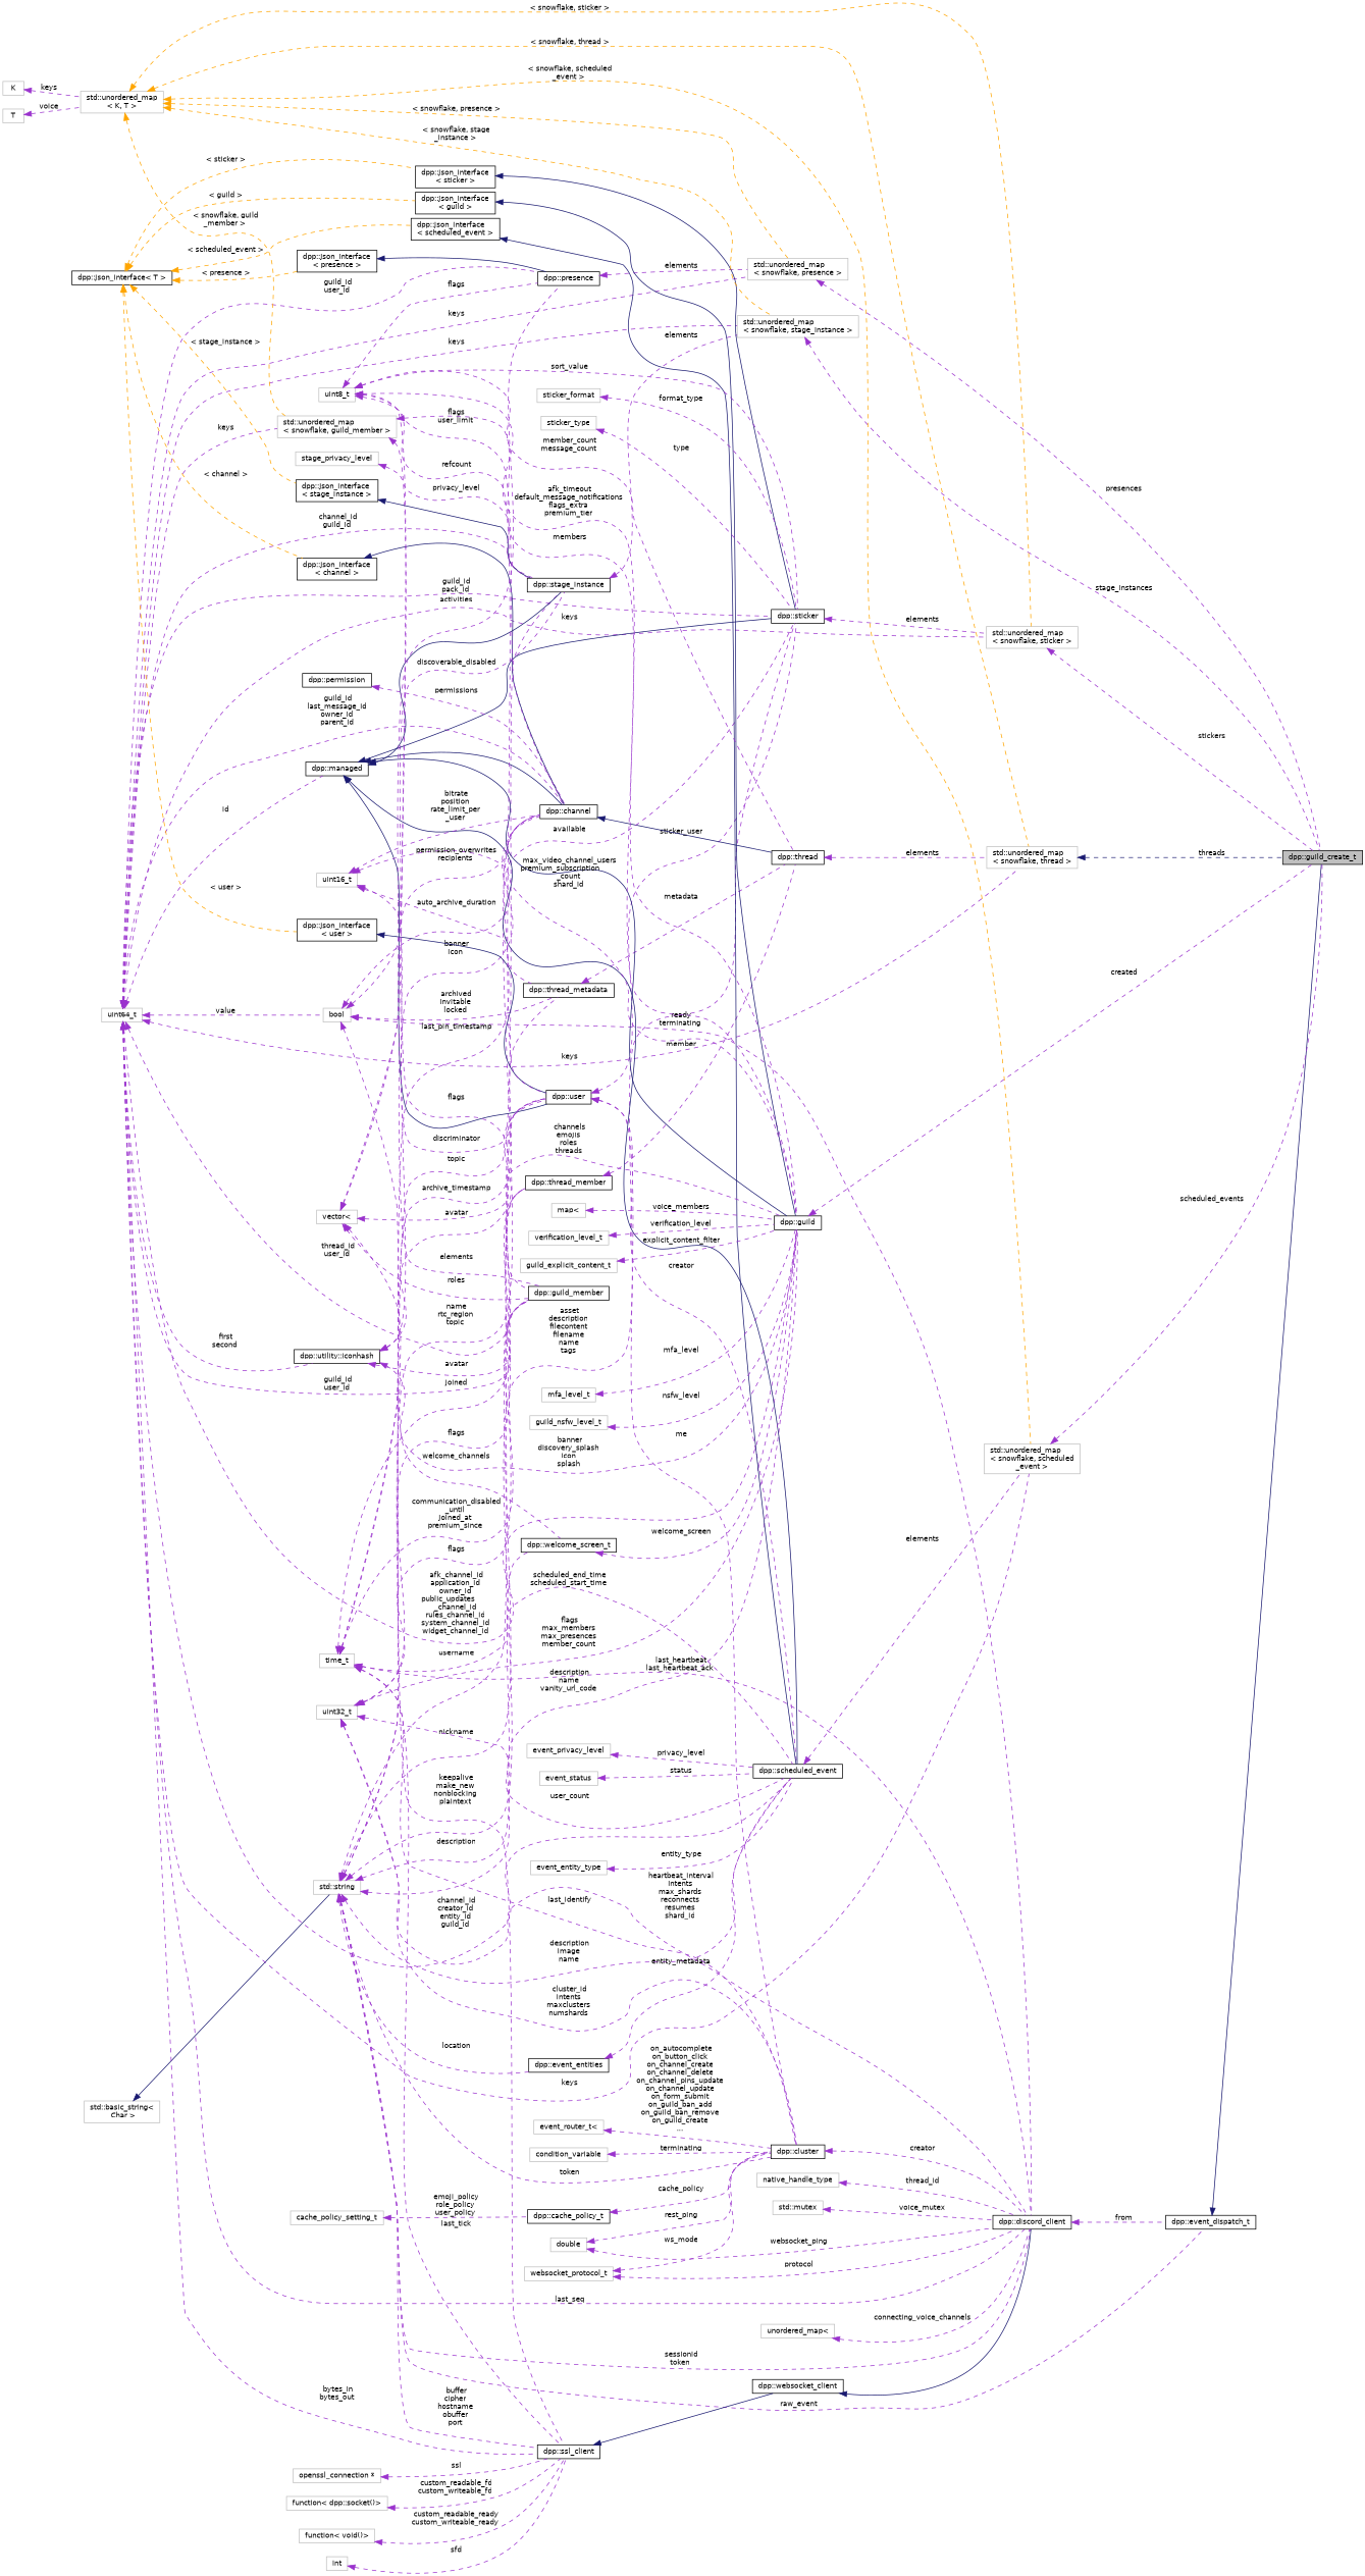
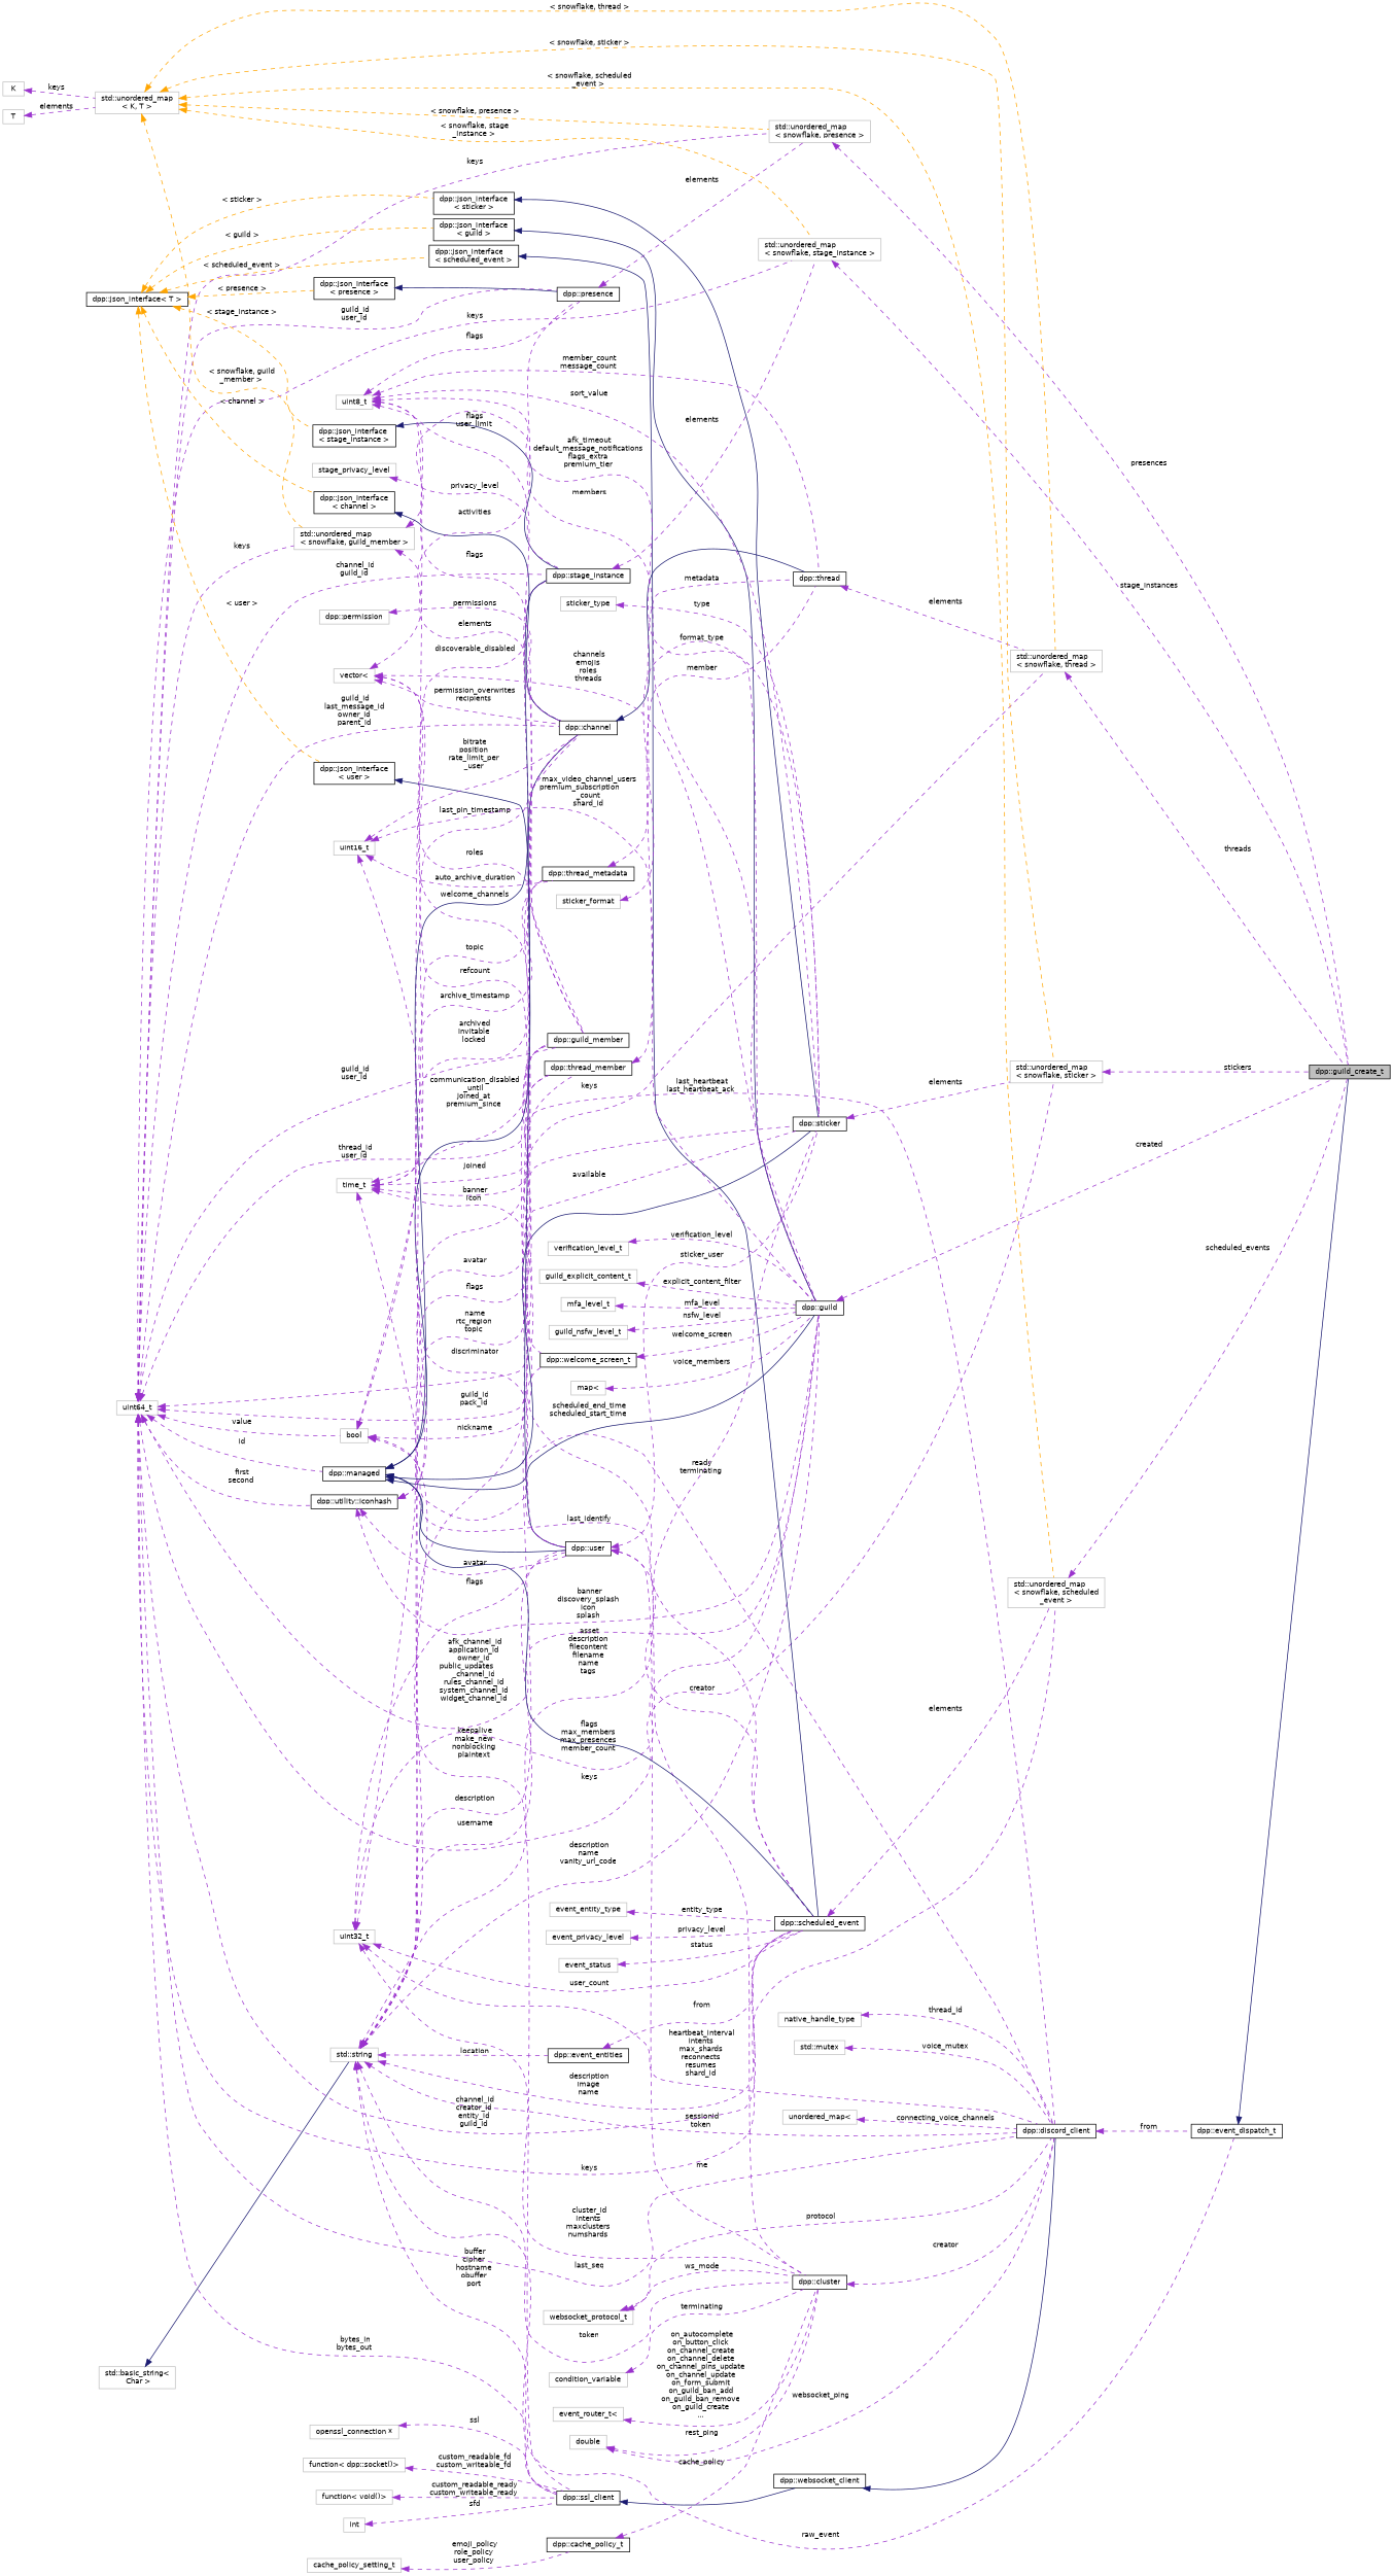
  digraph {
    rankdir=LR
    node [color=grey75 fontname=Helvetica fontsize=10 shape=record]
    edge [color=darkorchid3 dir=back fontname=Helvetica fontsize=10 labelfontname=Helvetica labelfontsize=10 style=dashed]
    n1 [color=black fillcolor=grey75 fontcolor=black height=0.2 label="dpp::guild_create_t" style=filled width=0.4]
    n2 [color=black height=0.2 label="dpp::event_dispatch_t" width=0.4]
    n3 [height=0.2 label="std::string" width=0.4]
    n4 [color=black height=0.2 label="dpp::discord_client" width=0.4]
    n5 [color=black height=0.2 label="dpp::ssl_client" width=0.4]
    n6 [color=black height=0.2 label="dpp::cluster" width=0.4]
    n7 [color=black height=0.2 label="dpp::user" width=0.4]
    n8 [color=black height=0.2 label="dpp::guild" width=0.4]
    n9 [color=black height=0.2 label="dpp::guild_member" width=0.4]
    n10 [color=black height=0.2 label="dpp::welcome_screen_t" width=0.4]
    n11 [color=black height=0.2 label="dpp::scheduled_event" width=0.4]
    n12 [color=black height=0.2 label="dpp::event_entities" width=0.4]
    n13 [color=black height=0.2 label="dpp::stage_instance" width=0.4]
    n14 [color=black height=0.2 label="dpp::channel" width=0.4]
    n15 [color=black height=0.2 label="dpp::sticker" width=0.4]
    n16 [color=black height=0.2 label="dpp::websocket_client" width=0.4]
    n17 [height=0.2 label="std::unordered_map\l\< snowflake, scheduled\l_event \>" width=0.4]
    n18 [height=0.2 label="std::unordered_map\l\< snowflake, stage_instance \>" width=0.4]
    n19 [color=black height=0.2 label="dpp::thread" width=0.4]
    n20 [height=0.2 label="std::unordered_map\l\< snowflake, sticker \>" width=0.4]
    n21 [height=0.2 label="std::basic_string\<\l Char \>" width=0.4]
    n22 [height=0.2 label=bool width=0.4]
    n23 [color=black height=0.2 label="dpp::thread_metadata" width=0.4]
    n24 [height=0.2 label=int width=0.4]
    n25 [height=0.2 label="openssl_connection *" width=0.4]
    n26 [height=0.2 label=time_t width=0.4]
    n27 [color=black height=0.2 label="dpp::thread_member" width=0.4]
    n28 [height=0.2 label=uint64_t width=0.4]
    n29 [color=black height=0.2 label="dpp::managed" width=0.4]
    n30 [color=black height=0.2 label="dpp::utility::iconhash" width=0.4]
    n31 [height=0.2 label="std::unordered_map\l\< snowflake, guild_member \>" width=0.4]
    n32 [height=0.2 label="std::unordered_map\l\< snowflake, presence \>" width=0.4]
    n33 [color=black height=0.2 label="dpp::presence" width=0.4]
    n34 [height=0.2 label="std::unordered_map\l\< snowflake, thread \>" width=0.4]
-   n35 [color=black height=0.2 label="dpp::permission" width=0.4]
+   n35 [height=0.2 label="dpp::permission" width=0.4]
    n36 [height=0.2 label="function\< dpp::socket()\>" width=0.4]
    n37 [height=0.2 label="function\< void()\>" width=0.4]
    n38 [height=0.2 label=uint32_t width=0.4]
    n39 [height=0.2 label=double width=0.4]
    n40 [color=black height=0.2 label="dpp::json_interface\l\< user \>" width=0.4]
    n41 [color=black height=0.2 label="dpp::json_interface\< T \>" width=0.4]
    n42 [color=black height=0.2 label="dpp::json_interface\l\< guild \>" width=0.4]
    n43 [color=black height=0.2 label="dpp::json_interface\l\< presence \>" width=0.4]
    n44 [color=black height=0.2 label="dpp::json_interface\l\< scheduled_event \>" width=0.4]
    n45 [color=black height=0.2 label="dpp::json_interface\l\< stage_instance \>" width=0.4]
    n46 [color=black height=0.2 label="dpp::json_interface\l\< channel \>" width=0.4]
    n47 [color=black height=0.2 label="dpp::json_interface\l\< sticker \>" width=0.4]
    n48 [height=0.2 label=uint16_t width=0.4]
    n49 [height=0.2 label=uint8_t width=0.4]
    n50 [color=black height=0.2 label="dpp::cache_policy_t" width=0.4]
    n51 [height=0.2 label=cache_policy_setting_t width=0.4]
    n52 [height=0.2 label=websocket_protocol_t width=0.4]
    n53 [height=0.2 label=condition_variable width=0.4]
    n54 [height=0.2 label="event_router_t\<" width=0.4]
    n55 [height=0.2 label=native_handle_type width=0.4]
    n56 [height=0.2 label="std::mutex" width=0.4]
    n57 [height=0.2 label="unordered_map\<" width=0.4]
    n58 [height=0.2 label="vector\<" width=0.4]
    n59 [height=0.2 label="map\<" width=0.4]
    n60 [height=0.2 label="std::unordered_map\l\< K, T \>" width=0.4]
    n61 [height=0.2 label=K width=0.4]
    n62 [height=0.2 label=T width=0.4]
    n63 [height=0.2 label=verification_level_t width=0.4]
    n64 [height=0.2 label=guild_explicit_content_t width=0.4]
    n65 [height=0.2 label=mfa_level_t width=0.4]
    n66 [height=0.2 label=guild_nsfw_level_t width=0.4]
    n67 [height=0.2 label=event_privacy_level width=0.4]
    n68 [height=0.2 label=event_status width=0.4]
    n69 [height=0.2 label=event_entity_type width=0.4]
    n70 [height=0.2 label=stage_privacy_level width=0.4]
    n71 [height=0.2 label=sticker_type width=0.4]
    n72 [height=0.2 label=sticker_format width=0.4]
    n2 -> n1 [color=midnightblue style=solid]
    n3 -> n2 [label=" raw_event"]
    n3 -> n4 [label=" sessionid\ntoken"]
    n3 -> n5 [label=" buffer\ncipher\nhostname\nobuffer\nport"]
    n3 -> n6 [label=" token"]
    n3 -> n7 [label=" username"]
    n3 -> n8 [label=" description\nname\nvanity_url_code"]
    n3 -> n9 [label=" nickname"]
    n3 -> n10 [label=" description"]
    n3 -> n11 [label=" description\nimage\nname"]
    n3 -> n12 [label=" location"]
    n3 -> n13 [label=" topic"]
    n3 -> n14 [label=" name\nrtc_region\ntopic"]
    n3 -> n15 [label=" asset\ndescription\nfilecontent\nfilename\nname\ntags"]
    n4 -> n2 [label=" from"]
    n5 -> n16 [color=midnightblue style=solid]
    n6 -> n4 [label=" creator"]
    n7 -> n6 [label=" me"]
    n7 -> n11 [label=" creator"]
    n7 -> n15 [label=" sticker_user"]
    n8 -> n1 [label=" created"]
    n10 -> n8 [label=" welcome_screen"]
    n11 -> n17 [label=" elements"]
-   n12 -> n11 [label=" entity_metadata"]
+   n12 -> n11 [label=" from"]
    n13 -> n18 [label=" elements"]
    n14 -> n19 [color=midnightblue style=solid]
    n15 -> n20 [label=" elements"]
    n16 -> n4 [color=midnightblue style=solid]
    n17 -> n1 [label=" scheduled_events"]
    n18 -> n1 [label=" stage_instances"]
    n19 -> n34 [label=" elements"]
    n20 -> n1 [label=" stickers"]
    n21 -> n3 [color=midnightblue style=solid]
    n22 -> n4 [label=" ready\nterminating"]
    n22 -> n5 [label=" keepalive\nmake_new\nnonblocking\nplaintext"]
    n22 -> n13 [label=" discoverable_disabled"]
    n22 -> n15 [label=" available"]
    n22 -> n23 [label=" archived\ninvitable\nlocked"]
    n23 -> n19 [label=" metadata"]
    n24 -> n5 [label=" sfd"]
    n25 -> n5 [label=" ssl"]
    n26 -> n4 [label=" last_heartbeat\nlast_heartbeat_ack"]
-   n26 -> n5 [label=" last_tick"]
    n26 -> n6 [label=" last_identify"]
    n26 -> n9 [label=" communication_disabled\l_until\njoined_at\npremium_since"]
    n26 -> n11 [label=" scheduled_end_time\nscheduled_start_time"]
    n26 -> n14 [label=" last_pin_timestamp"]
    n26 -> n23 [label=" archive_timestamp"]
    n26 -> n27 [label=" joined"]
    n27 -> n19 [label=" member"]
    n28 -> n4 [label=" last_seq"]
    n28 -> n5 [label=" bytes_in\nbytes_out"]
    n28 -> n8 [label=" afk_channel_id\napplication_id\nowner_id\npublic_updates\l_channel_id\nrules_channel_id\nsystem_channel_id\nwidget_channel_id"]
    n28 -> n9 [label=" guild_id\nuser_id"]
    n28 -> n11 [label=" channel_id\ncreator_id\nentity_id\nguild_id"]
    n28 -> n13 [label=" channel_id\nguild_id"]
    n28 -> n14 [label=" guild_id\nlast_message_id\nowner_id\nparent_id"]
    n28 -> n15 [label=" guild_id\npack_id"]
    n28 -> n17 [label=" keys"]
    n28 -> n18 [label=" keys"]
    n28 -> n20 [label=" keys"]
    n28 -> n22 [label=" value"]
    n28 -> n27 [label=" thread_id\nuser_id"]
    n28 -> n29 [label=" id"]
    n28 -> n30 [label=" first\nsecond"]
    n28 -> n31 [label=" keys"]
    n28 -> n32 [label=" keys"]
    n28 -> n33 [label=" guild_id\nuser_id"]
    n28 -> n34 [label=" keys"]
    n29 -> n7 [color=midnightblue style=solid]
    n29 -> n8 [color=midnightblue style=solid]
    n29 -> n11 [color=midnightblue style=solid]
    n29 -> n13 [color=midnightblue style=solid]
    n29 -> n14 [color=midnightblue style=solid]
    n29 -> n15 [color=midnightblue style=solid]
    n30 -> n7 [label=" avatar"]
    n30 -> n8 [label=" banner\ndiscovery_splash\nicon\nsplash"]
    n30 -> n9 [label=" avatar"]
    n30 -> n14 [label=" banner\nicon"]
    n31 -> n8 [label=" members"]
    n31 -> n9 [label=" elements"]
    n32 -> n1 [label=" presences"]
    n33 -> n32 [label=" elements"]
-   n34 -> n1 [color=midnightblue label=" threads"]
+   n34 -> n1 [label=" threads"]
    n35 -> n14 [label=" permissions"]
    n36 -> n5 [label=" custom_readable_fd\ncustom_writeable_fd"]
    n37 -> n5 [label=" custom_readable_ready\ncustom_writeable_ready"]
    n38 -> n4 [label=" heartbeat_interval\nintents\nmax_shards\nreconnects\nresumes\nshard_id"]
    n38 -> n6 [label=" cluster_id\nintents\nmaxclusters\nnumshards"]
    n38 -> n7 [label=" flags"]
    n38 -> n8 [label=" flags\nmax_members\nmax_presences\nmember_count"]
    n38 -> n11 [label=" user_count"]
    n38 -> n27 [label=" flags"]
    n39 -> n4 [label=" websocket_ping"]
    n39 -> n6 [label=" rest_ping"]
    n40 -> n7 [color=midnightblue style=solid]
    n41 -> n40 [color=orange label=" \< user \>"]
    n41 -> n42 [color=orange label=" \< guild \>"]
    n41 -> n43 [color=orange label=" \< presence \>"]
    n41 -> n44 [color=orange label=" \< scheduled_event \>"]
    n41 -> n45 [color=orange label=" \< stage_instance \>"]
    n41 -> n46 [color=orange label=" \< channel \>"]
    n41 -> n47 [color=orange label=" \< sticker \>"]
    n42 -> n8 [color=midnightblue style=solid]
    n43 -> n33 [color=midnightblue style=solid]
    n44 -> n11 [color=midnightblue style=solid]
    n45 -> n13 [color=midnightblue style=solid]
    n46 -> n14 [color=midnightblue style=solid]
    n47 -> n15 [color=midnightblue style=solid]
    n48 -> n7 [label=" discriminator"]
    n48 -> n8 [label=" max_video_channel_users\npremium_subscription\l_count\nshard_id"]
    n48 -> n14 [label=" bitrate\nposition\nrate_limit_per\l_user"]
    n48 -> n23 [label=" auto_archive_duration"]
    n49 -> n7 [label=" refcount"]
    n49 -> n8 [label=" afk_timeout\ndefault_message_notifications\nflags_extra\npremium_tier"]
    n49 -> n9 [label=" flags"]
    n49 -> n14 [label=" flags\nuser_limit"]
    n49 -> n15 [label=" sort_value"]
    n49 -> n19 [label=" member_count\nmessage_count"]
    n49 -> n33 [label=" flags"]
    n50 -> n6 [label=" cache_policy"]
    n51 -> n50 [label=" emoji_policy\nrole_policy\nuser_policy"]
    n52 -> n4 [label=" protocol"]
    n52 -> n6 [label=" ws_mode"]
    n53 -> n6 [label=" terminating"]
    n54 -> n6 [label=" on_autocomplete\non_button_click\non_channel_create\non_channel_delete\non_channel_pins_update\non_channel_update\non_form_submit\non_guild_ban_add\non_guild_ban_remove\non_guild_create\n..."]
    n55 -> n4 [label=" thread_id"]
    n56 -> n4 [label=" voice_mutex"]
    n57 -> n4 [label=" connecting_voice_channels"]
    n58 -> n8 [label=" channels\nemojis\nroles\nthreads"]
    n58 -> n9 [label=" roles"]
    n58 -> n10 [label=" welcome_channels"]
    n58 -> n14 [label=" permission_overwrites\nrecipients"]
    n58 -> n33 [label=" activities"]
    n59 -> n8 [label=" voice_members"]
    n60 -> n17 [color=orange label=" \< snowflake, scheduled\l_event \>"]
    n60 -> n18 [color=orange label=" \< snowflake, stage\l_instance \>"]
    n60 -> n20 [color=orange label=" \< snowflake, sticker \>"]
    n60 -> n31 [color=orange label=" \< snowflake, guild\l_member \>"]
    n60 -> n32 [color=orange label=" \< snowflake, presence \>"]
    n60 -> n34 [color=orange label=" \< snowflake, thread \>"]
    n61 -> n60 [label=" keys"]
-   n62 -> n60 [label=" voice"]
+   n62 -> n60 [label=" elements"]
    n63 -> n8 [label=" verification_level"]
    n64 -> n8 [label=" explicit_content_filter"]
    n65 -> n8 [label=" mfa_level"]
    n66 -> n8 [label=" nsfw_level"]
    n67 -> n11 [label=" privacy_level"]
    n68 -> n11 [label=" status"]
    n69 -> n11 [label=" entity_type"]
    n70 -> n13 [label=" privacy_level"]
    n71 -> n15 [label=" type"]
    n72 -> n15 [label=" format_type"]
  }
